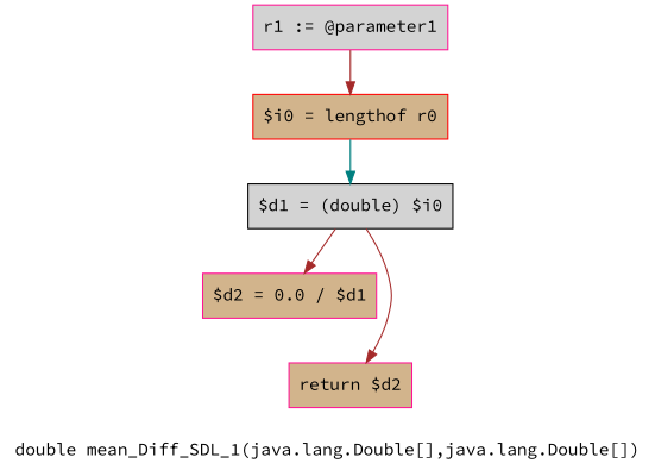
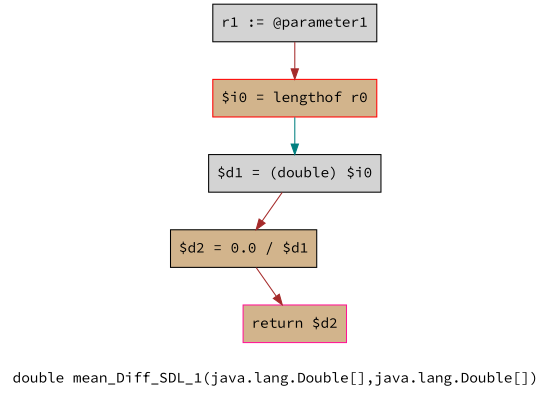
  digraph {
    fontname="Source Code Pro"
    label="double mean_Diff_SDL_1(java.lang.Double[],java.lang.Double[])"
    node [color=black fillcolor=tan fontname="Source Code Pro" shape=box style=filled]
    edge [color=brown fontname="Source Code Pro"]
-   n1 [color=deeppink fillcolor=lightgrey label="r1 := @parameter1"]
+   n1 [fillcolor=lightgrey label="r1 := @parameter1"]
    n2 [color=red label="$i0 = lengthof r0"]
    n3 [fillcolor=lightgrey label="$d1 = (double) $i0"]
-   n4 [color=deeppink label="$d2 = 0.0 / $d1"]
+   n4 [label="$d2 = 0.0 / $d1"]
    n5 [color=deeppink label="return $d2"]
    n1 -> n2
    n2 -> n3 [color=teal]
    n3 -> n4
-   n3 -> n5
+   n4 -> n5
  }
